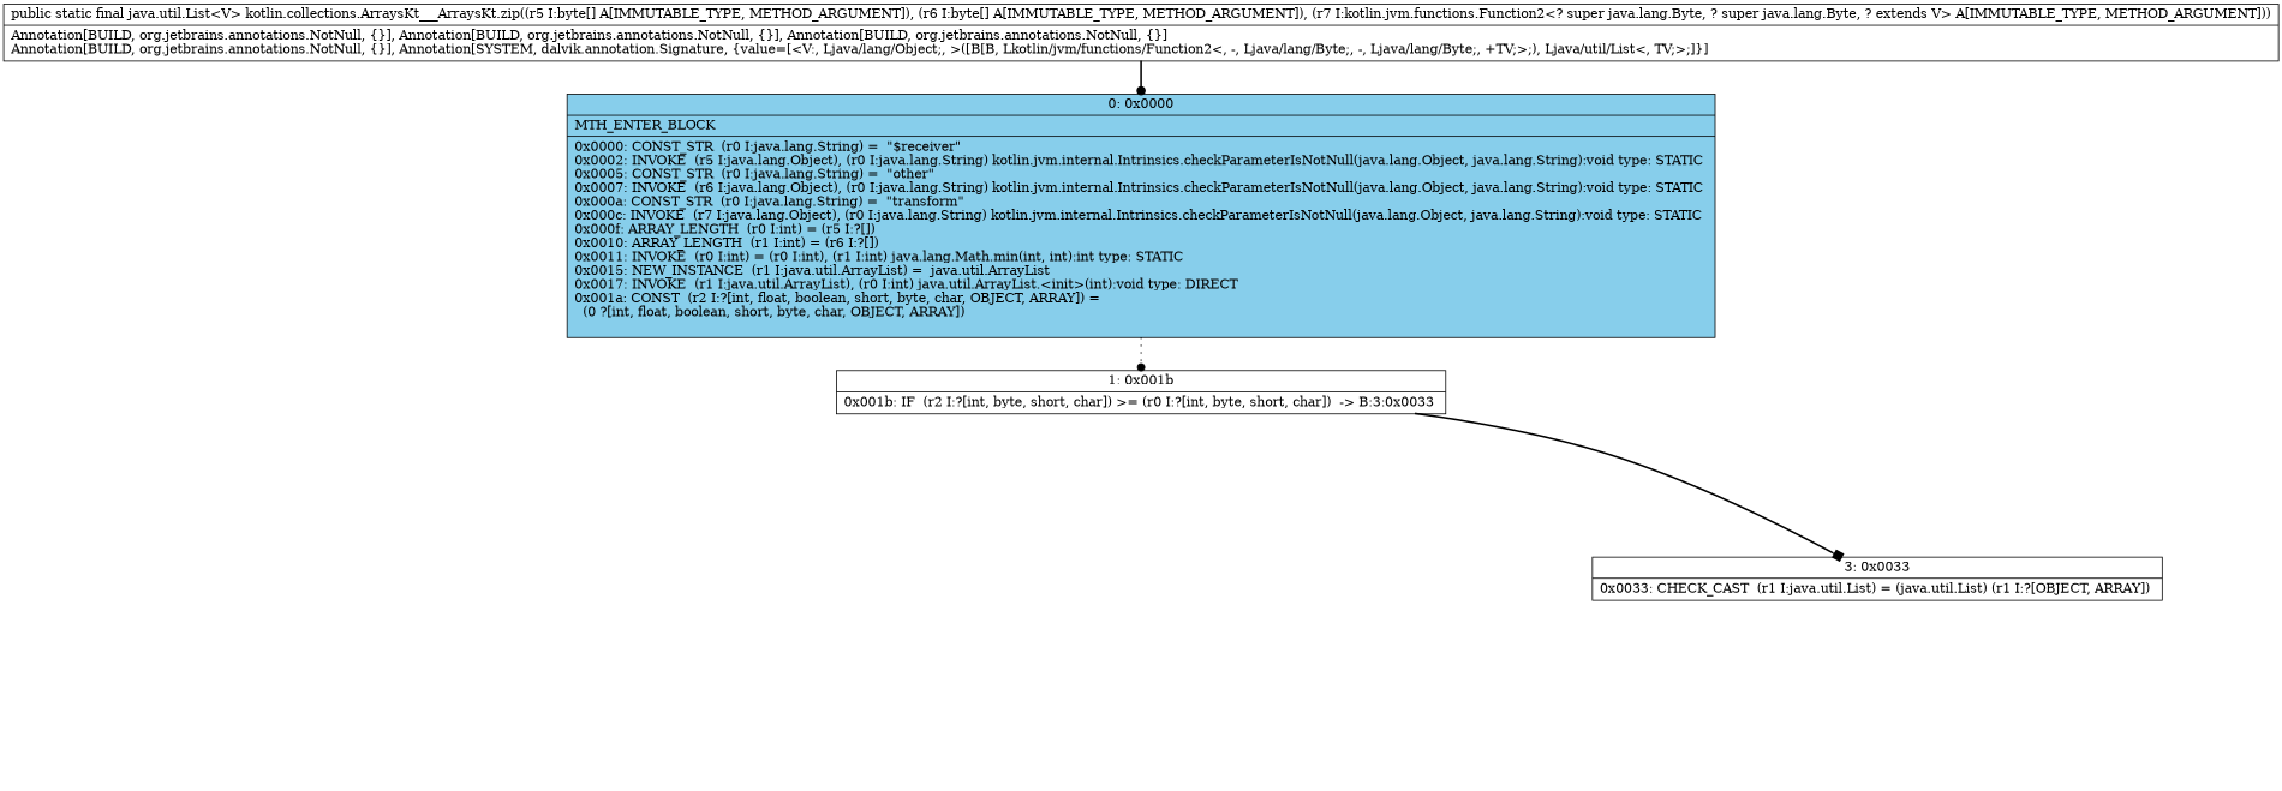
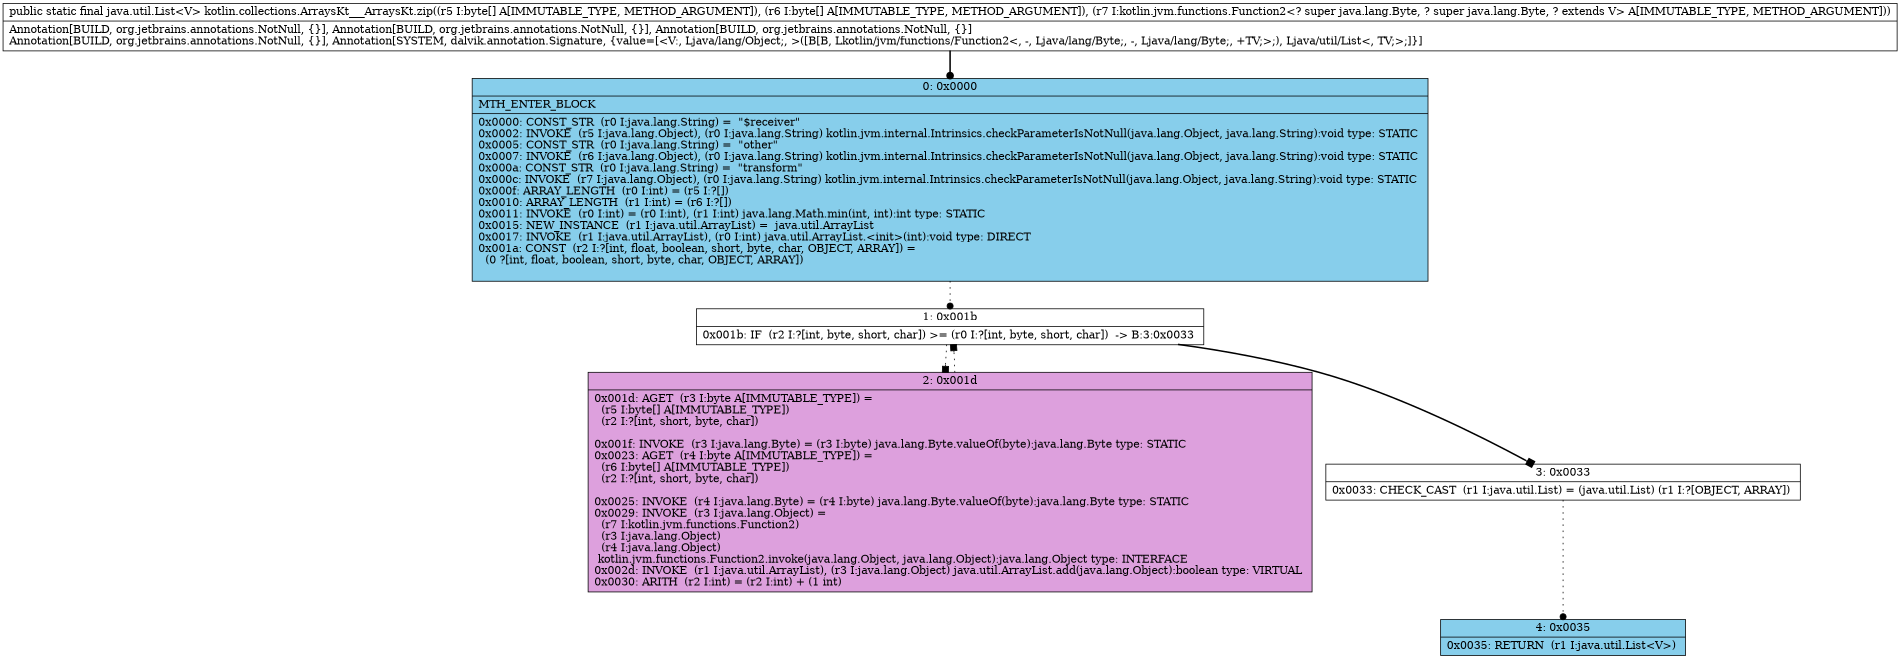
  digraph {
    node [fillcolor=white shape=record style=filled]
    edge [arrowhead=dot style=dotted]
    n1 [fillcolor=skyblue label="{0\:\ 0x0000|MTH_ENTER_BLOCK\l|0x0000: CONST_STR  (r0 I:java.lang.String) =  \"$receiver\" \l0x0002: INVOKE  (r5 I:java.lang.Object), (r0 I:java.lang.String) kotlin.jvm.internal.Intrinsics.checkParameterIsNotNull(java.lang.Object, java.lang.String):void type: STATIC \l0x0005: CONST_STR  (r0 I:java.lang.String) =  \"other\" \l0x0007: INVOKE  (r6 I:java.lang.Object), (r0 I:java.lang.String) kotlin.jvm.internal.Intrinsics.checkParameterIsNotNull(java.lang.Object, java.lang.String):void type: STATIC \l0x000a: CONST_STR  (r0 I:java.lang.String) =  \"transform\" \l0x000c: INVOKE  (r7 I:java.lang.Object), (r0 I:java.lang.String) kotlin.jvm.internal.Intrinsics.checkParameterIsNotNull(java.lang.Object, java.lang.String):void type: STATIC \l0x000f: ARRAY_LENGTH  (r0 I:int) = (r5 I:?[]) \l0x0010: ARRAY_LENGTH  (r1 I:int) = (r6 I:?[]) \l0x0011: INVOKE  (r0 I:int) = (r0 I:int), (r1 I:int) java.lang.Math.min(int, int):int type: STATIC \l0x0015: NEW_INSTANCE  (r1 I:java.util.ArrayList) =  java.util.ArrayList \l0x0017: INVOKE  (r1 I:java.util.ArrayList), (r0 I:int) java.util.ArrayList.\<init\>(int):void type: DIRECT \l0x001a: CONST  (r2 I:?[int, float, boolean, short, byte, char, OBJECT, ARRAY]) = \l  (0 ?[int, float, boolean, short, byte, char, OBJECT, ARRAY])\l \l}"]
    n2 [label="{1\:\ 0x001b|0x001b: IF  (r2 I:?[int, byte, short, char]) \>= (r0 I:?[int, byte, short, char])  \-\> B:3:0x0033 \l}"]
+   n3 [fillcolor=plum label="{2\:\ 0x001d|0x001d: AGET  (r3 I:byte A[IMMUTABLE_TYPE]) = \l  (r5 I:byte[] A[IMMUTABLE_TYPE])\l  (r2 I:?[int, short, byte, char])\l \l0x001f: INVOKE  (r3 I:java.lang.Byte) = (r3 I:byte) java.lang.Byte.valueOf(byte):java.lang.Byte type: STATIC \l0x0023: AGET  (r4 I:byte A[IMMUTABLE_TYPE]) = \l  (r6 I:byte[] A[IMMUTABLE_TYPE])\l  (r2 I:?[int, short, byte, char])\l \l0x0025: INVOKE  (r4 I:java.lang.Byte) = (r4 I:byte) java.lang.Byte.valueOf(byte):java.lang.Byte type: STATIC \l0x0029: INVOKE  (r3 I:java.lang.Object) = \l  (r7 I:kotlin.jvm.functions.Function2)\l  (r3 I:java.lang.Object)\l  (r4 I:java.lang.Object)\l kotlin.jvm.functions.Function2.invoke(java.lang.Object, java.lang.Object):java.lang.Object type: INTERFACE \l0x002d: INVOKE  (r1 I:java.util.ArrayList), (r3 I:java.lang.Object) java.util.ArrayList.add(java.lang.Object):boolean type: VIRTUAL \l0x0030: ARITH  (r2 I:int) = (r2 I:int) + (1 int) \l}"]
    n4 [label="{3\:\ 0x0033|0x0033: CHECK_CAST  (r1 I:java.util.List) = (java.util.List) (r1 I:?[OBJECT, ARRAY]) \l}"]
+   n5 [fillcolor=skyblue label="{4\:\ 0x0035|0x0035: RETURN  (r1 I:java.util.List\<V\>) \l}"]
    n6 [label="{public static final java.util.List\<V\> kotlin.collections.ArraysKt___ArraysKt.zip((r5 I:byte[] A[IMMUTABLE_TYPE, METHOD_ARGUMENT]), (r6 I:byte[] A[IMMUTABLE_TYPE, METHOD_ARGUMENT]), (r7 I:kotlin.jvm.functions.Function2\<? super java.lang.Byte, ? super java.lang.Byte, ? extends V\> A[IMMUTABLE_TYPE, METHOD_ARGUMENT]))  | Annotation[BUILD, org.jetbrains.annotations.NotNull, \{\}], Annotation[BUILD, org.jetbrains.annotations.NotNull, \{\}], Annotation[BUILD, org.jetbrains.annotations.NotNull, \{\}]\lAnnotation[BUILD, org.jetbrains.annotations.NotNull, \{\}], Annotation[SYSTEM, dalvik.annotation.Signature, \{value=[\<V:, Ljava\/lang\/Object;, \>([B[B, Lkotlin\/jvm\/functions\/Function2\<, \-, Ljava\/lang\/Byte;, \-, Ljava\/lang\/Byte;, +TV;\>;), Ljava\/util\/List\<, TV;\>;]\}]\l}"]
    n1 -> n2
+   n2 -> n3 [arrowhead=box]
    n2 -> n4 [arrowhead=box style=bold]
+   n3 -> n2 [arrowhead=box]
+   n4 -> n5
    n6 -> n1 [style=bold]
  }
